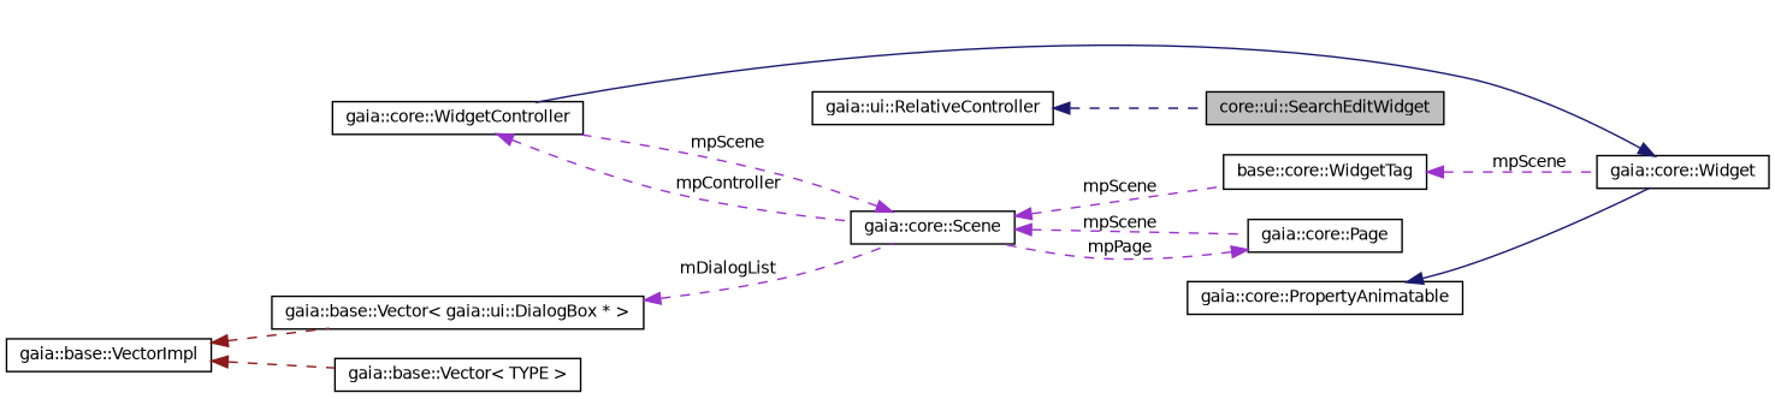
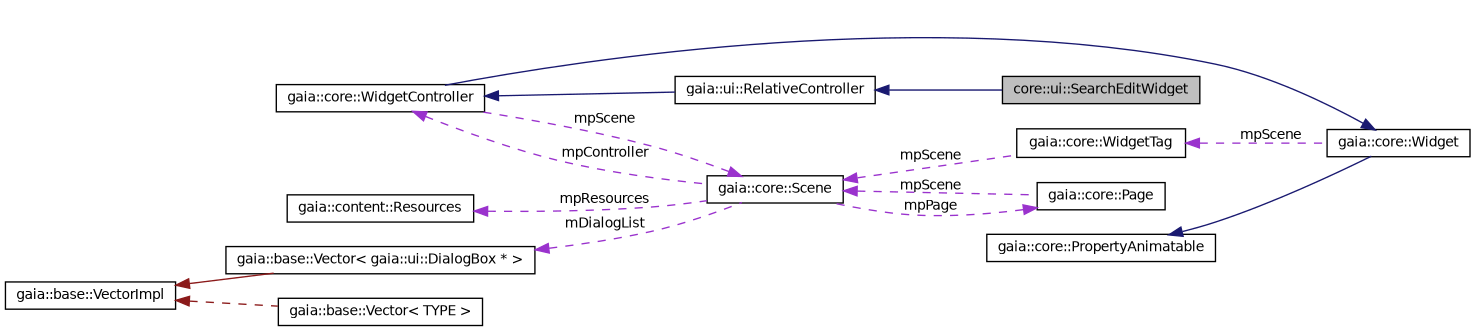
  digraph {
    rankdir=LR
    node [color=black fillcolor=white fontname=Helvetica fontsize=10 shape=record style=filled]
    edge [color=darkorchid3 dir=back fontname=Helvetica fontsize=10 labelfontname=Helvetica labelfontsize=10 style=dashed]
    n1 [fillcolor=grey75 fontcolor=black height=0.2 label="core::ui::SearchEditWidget" width=0.4]
    n2 [height=0.2 label="gaia::ui::RelativeController" width=0.4]
    n3 [height=0.2 label="gaia::core::WidgetController" width=0.4]
    n4 [height=0.2 label="gaia::core::Scene" width=0.4]
    n5 [height=0.2 label="gaia::core::Page" width=0.4]
-   n6 [height=0.2 label="base::core::WidgetTag" width=0.4]
+   n6 [height=0.2 label="gaia::core::WidgetTag" width=0.4]
    n7 [height=0.2 label="gaia::core::Widget" width=0.4]
    n8 [height=0.2 label="gaia::core::PropertyAnimatable" width=0.4]
+   n9 [height=0.2 label="gaia::content::Resources" width=0.4]
    n10 [height=0.2 label="gaia::base::Vector\< gaia::ui::DialogBox * \>" width=0.4]
    n11 [height=0.2 label="gaia::base::VectorImpl" width=0.4]
    n12 [height=0.2 label="gaia::base::Vector\< TYPE \>" width=0.4]
-   n2 -> n1 [color=midnightblue]
+   n2 -> n1 [color=midnightblue style=solid]
+   n3 -> n2 [color=midnightblue style=solid]
    n3 -> n4 [label=mpController]
    n4 -> n3 [label=mpScene]
    n4 -> n5 [label=mpScene]
    n4 -> n6 [label=mpScene]
    n5 -> n4 [label=mpPage]
    n6 -> n7 [label=mpScene]
    n7 -> n3 [color=midnightblue style=solid]
    n8 -> n7 [color=midnightblue style=solid]
+   n9 -> n4 [label=mpResources]
    n10 -> n4 [label=mDialogList]
-   n11 -> n10 [color=firebrick4]
+   n11 -> n10 [color=firebrick4 style=solid]
    n11 -> n12 [color=firebrick4]
  }
